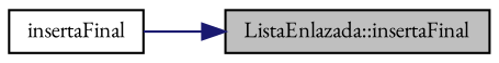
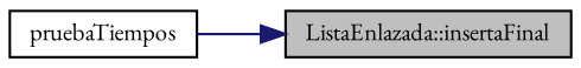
  digraph {
    rankdir=RL
    fontname="EB Garamond"
    node [color=black fontname="EB Garamond" fontsize=10 shape=record style=filled]
    n1 [fillcolor=grey75 fontcolor=black height=0.2 label="ListaEnlazada::insertaFinal" width=0.4]
-   n2 [fillcolor=white height=0.2 label=insertaFinal width=0.4]
+   n2 [fillcolor=white height=0.2 label=pruebaTiempos width=0.4]
    n1 -> n2 [color=midnightblue dir=back fontname="EB Garamond" fontsize=10 labelfontname=Helvetica labelfontsize=10 style=solid]
  }
